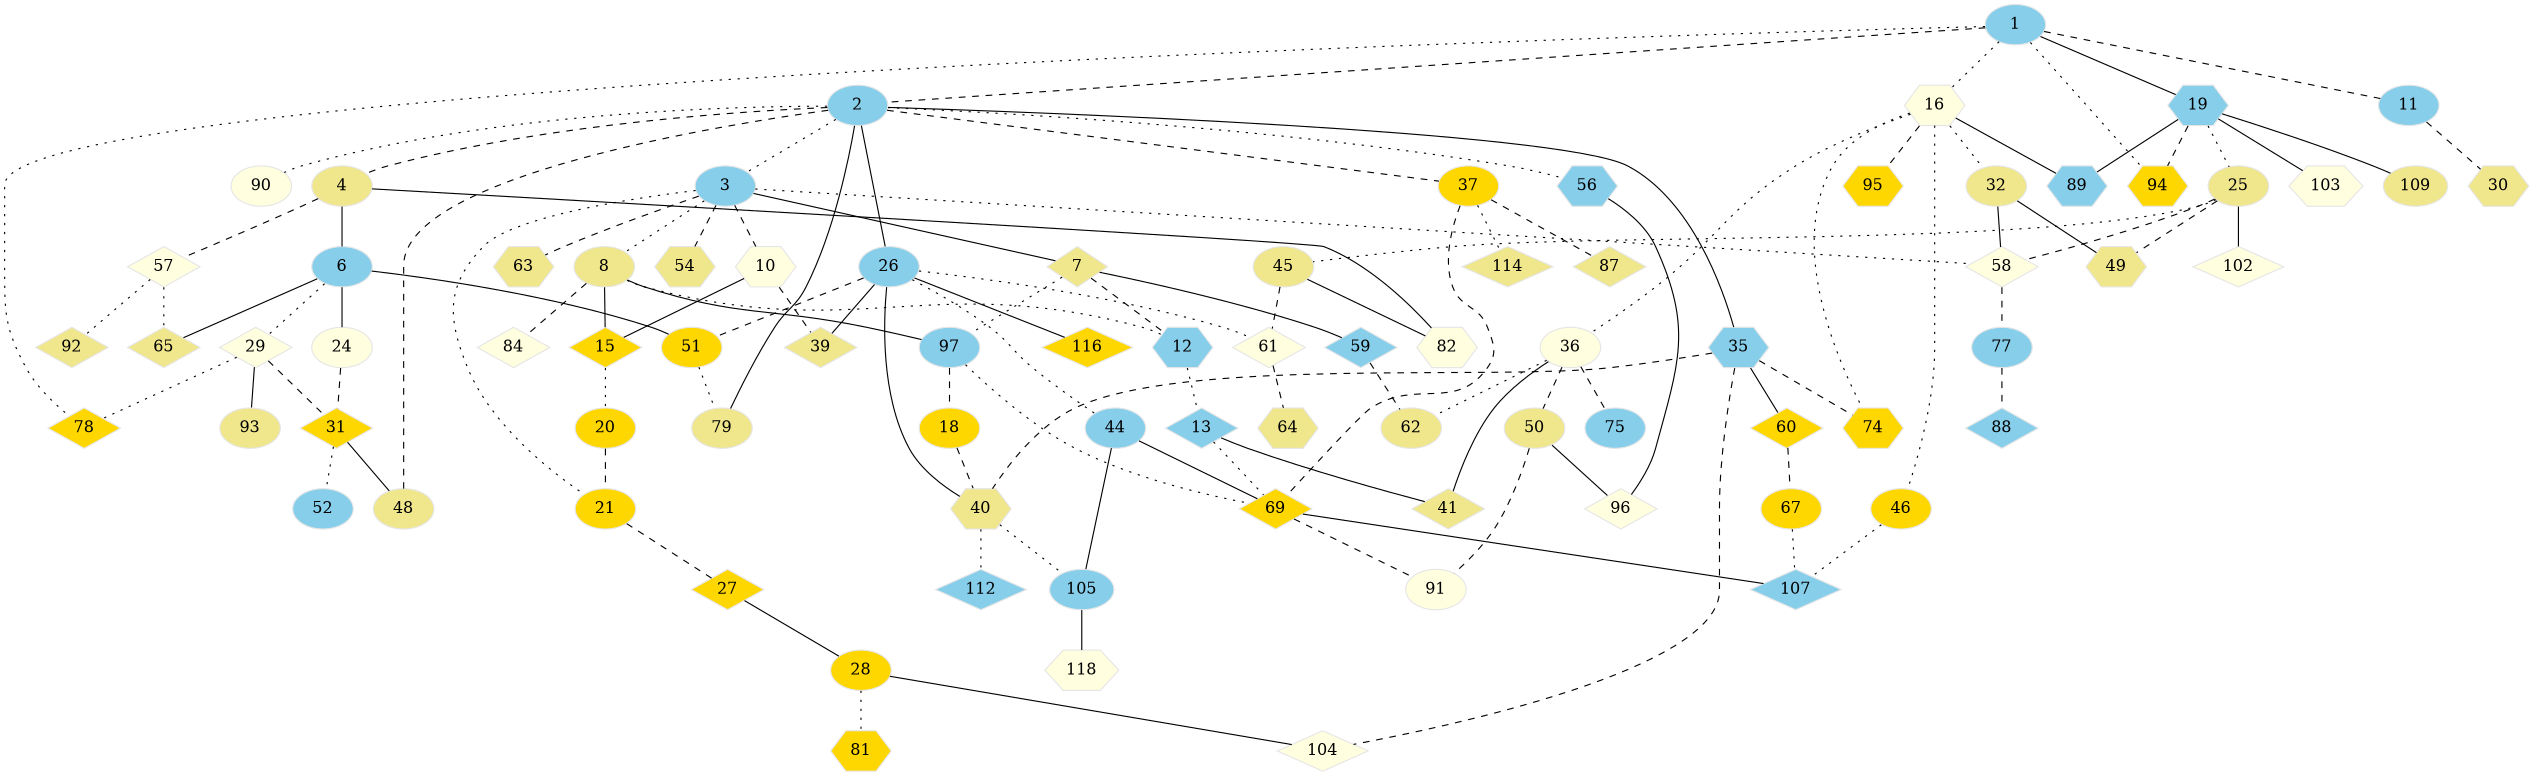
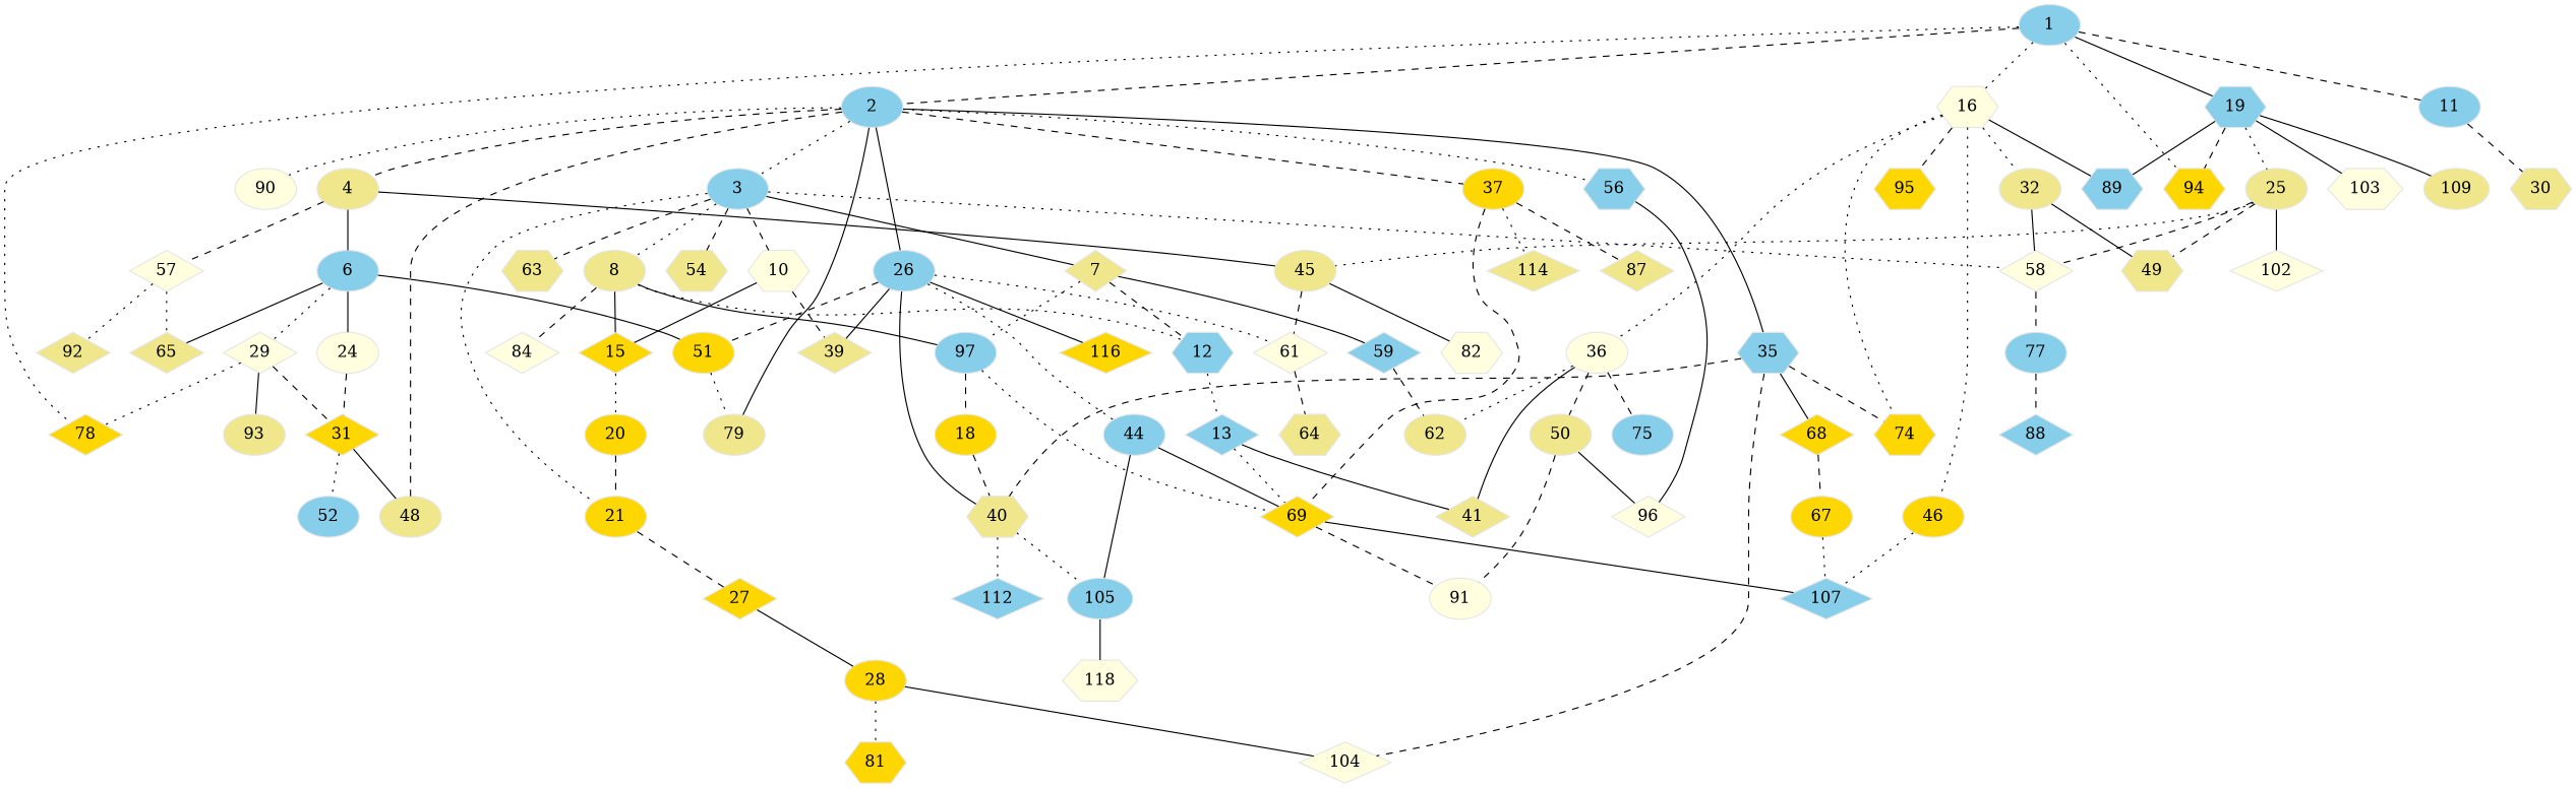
  graph {
    node [color=gray90 fillcolor=khaki shape=ellipse style=filled]
    edge [style=dashed]
    1 [fillcolor=skyblue super="+5"]
    2 [fillcolor=skyblue super="+22"]
    11 [fillcolor=skyblue super="+14"]
    16 [fillcolor=lightyellow shape=hexagon super="+73"]
    19 [fillcolor=skyblue shape=hexagon super="+23"]
    78 [fillcolor=gold shape=diamond]
    94 [fillcolor=gold shape=hexagon super="+115"]
    3 [fillcolor=skyblue super="+72"]
    4
    26 [fillcolor=skyblue super="+43"]
    35 [fillcolor=skyblue shape=hexagon super="+47"]
    37 [fillcolor=gold super="+66"]
    48 [super="+70"]
    56 [fillcolor=skyblue shape=hexagon]
    79 [super="+80"]
    90 [fillcolor=lightyellow]
    30 [shape=hexagon]
    32
    36 [fillcolor=lightyellow super="+42"]
    46 [fillcolor=gold]
    74 [fillcolor=gold shape=hexagon]
    89 [fillcolor=skyblue shape=hexagon super="+97"]
    95 [fillcolor=gold shape=hexagon]
    25 [super="+53"]
    103 [fillcolor=lightyellow shape=hexagon]
    109
    7 [shape=diamond super="+9"]
    8 [super="+76"]
    10 [fillcolor=lightyellow shape=hexagon]
    21 [fillcolor=gold]
    54 [shape=hexagon]
    58 [fillcolor=lightyellow shape=diamond super="+108"]
    63 [shape=hexagon]
    6 [fillcolor=skyblue super="+33"]
    45 [super="+98"]
    57 [fillcolor=lightyellow shape=diamond super="+71"]
    51 [fillcolor=gold super="+55"]
    39 [shape=diamond]
    40 [shape=hexagon super="+101"]
    44 [fillcolor=skyblue]
    61 [fillcolor=lightyellow shape=diamond]
    116 [fillcolor=gold shape=diamond]
    104 [fillcolor=lightyellow shape=diamond]
-   60 [fillcolor=gold shape=diamond super="+85"]
+   60 [fillcolor=gold shape=diamond super="+85" label=68]
    69 [fillcolor=gold shape=diamond super="+111"]
    87 [shape=diamond super="+100"]
    114 [shape=diamond]
    96 [fillcolor=lightyellow shape=diamond super="+106"]
    12 [fillcolor=skyblue shape=hexagon super="+86"]
    n50 [fillcolor=skyblue label=97 super="+99"]
    59 [fillcolor=skyblue shape=diamond super="+113"]
    15 [fillcolor=gold shape=diamond]
    84 [fillcolor=lightyellow shape=diamond]
    27 [fillcolor=gold shape=diamond super="+68"]
    77 [fillcolor=skyblue]
    24 [fillcolor=lightyellow]
    29 [fillcolor=lightyellow shape=diamond]
    65 [shape=diamond]
    82 [fillcolor=lightyellow shape=hexagon]
    92 [shape=diamond]
    31 [fillcolor=gold shape=diamond super="+117"]
    93
    13 [fillcolor=skyblue shape=diamond]
    18 [fillcolor=gold]
    62
    20 [fillcolor=gold super="+34"]
    41 [shape=diamond]
    107 [fillcolor=skyblue shape=diamond]
    91 [fillcolor=lightyellow]
    49 [shape=hexagon]
    50 [super="+83"]
    75 [fillcolor=skyblue]
    105 [fillcolor=skyblue super="+110"]
    112 [fillcolor=skyblue shape=diamond]
    102 [fillcolor=lightyellow shape=diamond]
    28 [fillcolor=gold super="+38"]
    52 [fillcolor=skyblue]
    64 [shape=hexagon]
    81 [fillcolor=gold shape=hexagon]
    67 [fillcolor=gold]
    118 [fillcolor=lightyellow shape=hexagon]
    88 [fillcolor=skyblue shape=diamond]
    1 -- 2
    1 -- 11
    1 -- 16 [style=dotted]
    1 -- 19 [style=solid]
    1 -- 78 [style=dotted]
    1 -- 94 [style=dotted]
    2 -- 3 [style=dotted]
    2 -- 4
    2 -- 26 [style=solid]
    2 -- 35 [style=solid]
    2 -- 37
    2 -- 48
    2 -- 56 [style=dotted]
    2 -- 79 [style=solid]
    2 -- 90 [style=dotted]
    11 -- 30
    16 -- 32 [style=dotted]
    16 -- 36 [style=dotted]
    16 -- 46 [style=dotted]
    16 -- 74 [style=dotted]
    16 -- 89 [style=solid]
    16 -- 95
    19 -- 94
    19 -- 89 [style=solid]
    19 -- 25 [style=dotted]
    19 -- 103 [style=solid]
    19 -- 109 [style=solid]
    3 -- 7 [style=solid]
    3 -- 8 [style=dotted]
    3 -- 10
    3 -- 21 [style=dotted]
    3 -- 54
    3 -- 58 [style=dotted]
    3 -- 63
    4 -- 6 [style=solid]
-   4 -- 82 [style=solid]
+   4 -- 45 [style=solid]
    4 -- 57
    26 -- 51
    26 -- 39 [style=solid]
    26 -- 40 [style=solid]
    26 -- 44 [style=dotted]
    26 -- 61 [style=dotted]
    26 -- 116 [style=solid]
    35 -- 74
    35 -- 40
    35 -- 104
    35 -- 60 [style=solid]
    37 -- 69
    37 -- 87
    37 -- 114 [style=dotted]
    56 -- 96 [style=solid]
    32 -- 58 [style=solid]
    32 -- 49 [style=solid]
    36 -- 62 [style=dotted]
    36 -- 41 [style=solid]
    36 -- 50
    36 -- 75
    46 -- 107 [style=dotted]
    25 -- 58
    25 -- 45 [style=dotted]
    25 -- 49
    25 -- 102 [style=solid]
    7 -- 12
    7 -- n50 [style=dotted]
    7 -- 59 [style=solid]
    8 -- 12 [style=dotted]
    8 -- n50 [style=solid]
    8 -- 15 [style=solid]
    8 -- 84
    10 -- 39
    10 -- 15 [style=solid]
    21 -- 27
    58 -- 77
    6 -- 51 [style=solid]
    6 -- 24 [style=solid]
    6 -- 29 [style=dotted]
    6 -- 65 [style=solid]
    45 -- 61
    45 -- 82 [style=solid]
    57 -- 65 [style=dotted]
    57 -- 92 [style=dotted]
    51 -- 79 [style=dotted]
    40 -- 105 [style=dotted]
    40 -- 112 [style=dotted]
    44 -- 69 [style=solid]
    44 -- 105 [style=solid]
    61 -- 64
    60 -- 67
    69 -- 107 [style=solid]
    69 -- 91
    12 -- 13 [style=dotted]
    n50 -- 69 [style=dotted]
    n50 -- 18
    59 -- 62
    15 -- 20 [style=dotted]
    27 -- 28 [style=solid]
    77 -- 88
    24 -- 31
    29 -- 78 [style=dotted]
    29 -- 31
    29 -- 93 [style=solid]
    31 -- 48 [style=solid]
    31 -- 52 [style=dotted]
    13 -- 69 [style=dotted]
    13 -- 41 [style=solid]
    18 -- 40
    20 -- 21
    50 -- 96 [style=solid]
    50 -- 91
    105 -- 118 [style=solid]
    28 -- 104 [style=solid]
    28 -- 81 [style=dotted]
    67 -- 107 [style=dotted]
  }
